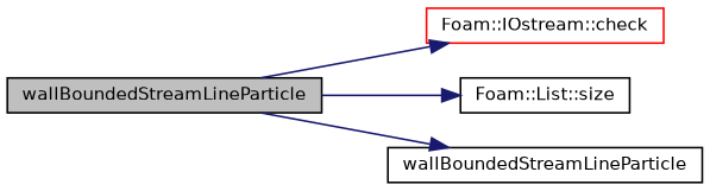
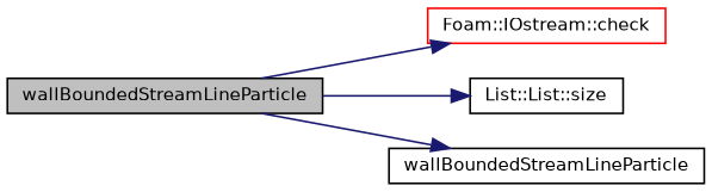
  digraph {
    rankdir=LR
    node [color=black fontname=Helvetica fontsize=10 shape=record]
    edge [color=midnightblue fontname=Helvetica fontsize=10 labelfontname=Helvetica labelfontsize=10 style=solid]
    n1 [fillcolor=grey75 fontcolor=black height=0.2 label=wallBoundedStreamLineParticle style=filled width=0.4]
    n2 [color=red height=0.2 label="Foam::IOstream::check" width=0.4]
-   n3 [height=0.2 label="Foam::List::size" width=0.4]
+   n3 [height=0.2 label="List::List::size" width=0.4]
    n4 [height=0.2 label=wallBoundedStreamLineParticle width=0.4]
    n1 -> n2
    n1 -> n3
    n1 -> n4
  }
